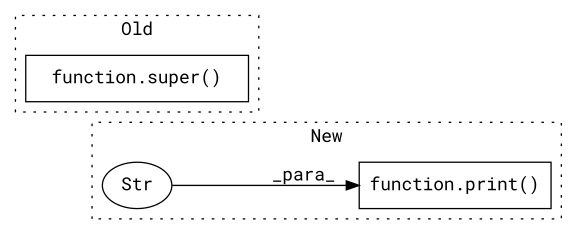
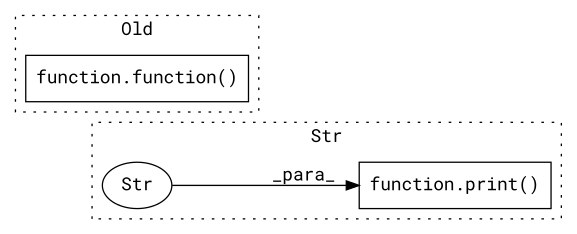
  digraph {
    rankdir=LR
    fontname="Roboto Mono"
    node [a=75 shape=box fontname="Roboto Mono"]
    n1 [l="6,1" label="function.print()" s="3087,3124"]
    n2 [a=66 l=31 label=Str s=3093 shape=ellipse]
-   n3 [l=7 label="function.super()" s=3025]
+   n3 [l=7 label="function.function()" s=3025]
    subgraph cluster_1 {
-     label=New
+     label=Str
      style=dotted
      n1
      n2
    }
    subgraph cluster_2 {
      label=Old
      style=dotted
      n3
    }
    n2 -> n1 [label=_para_ fontname="Roboto Mono"]
  }
